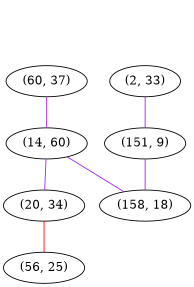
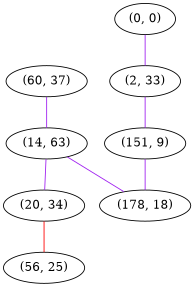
  graph {
    edge [color=purple weight=1]
    "(60, 37)"
-   "(14, 63)" [label="(14, 60)"]
+   "(14, 63)"
+   "(0, 0)"
    "(2, 33)"
    "(151, 9)"
    "(20, 34)"
-   "(158, 18)"
+   "(158, 18)" [label="(178, 18)"]
    "(56, 25)"
    "(60, 37)" -- "(14, 63)"
    "(14, 63)" -- "(20, 34)"
    "(14, 63)" -- "(158, 18)"
+   "(0, 0)" -- "(2, 33)" [weight=4]
    "(2, 33)" -- "(151, 9)"
    "(151, 9)" -- "(158, 18)"
    "(20, 34)" -- "(56, 25)" [color=red]
  }
